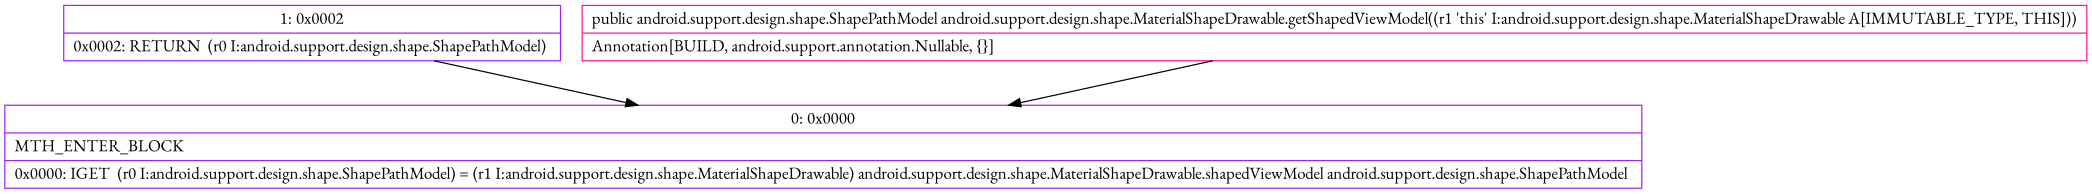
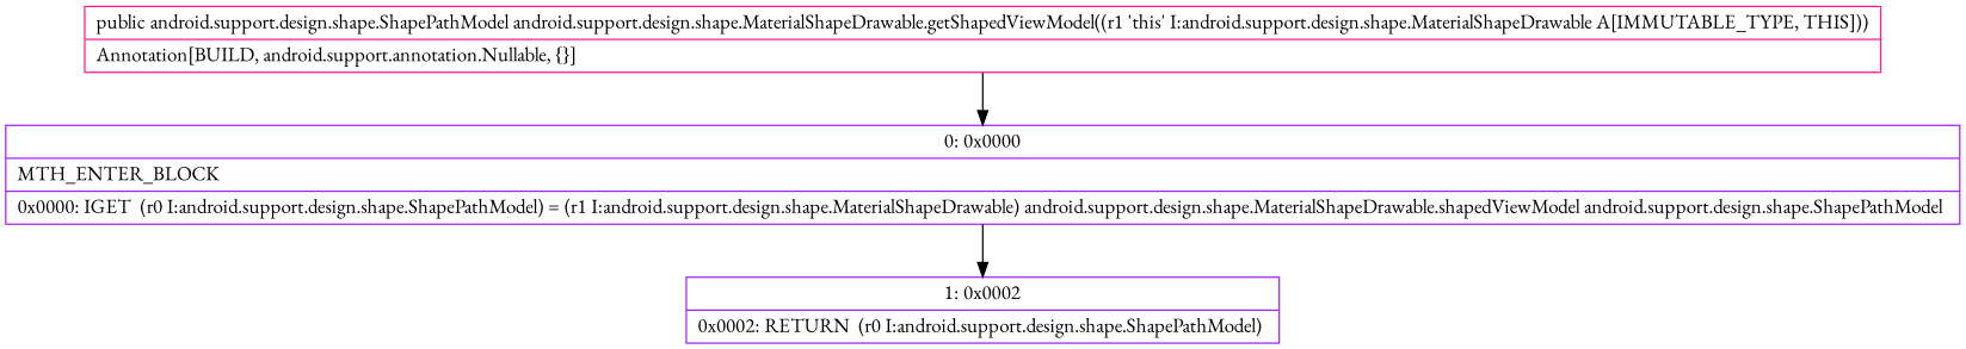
  digraph {
    fontname="EB Garamond"
    node [shape=record color=purple fontname="EB Garamond"]
    edge [fontname="EB Garamond"]
    n1 [label="{0\:\ 0x0000|MTH_ENTER_BLOCK\l|0x0000: IGET  (r0 I:android.support.design.shape.ShapePathModel) = (r1 I:android.support.design.shape.MaterialShapeDrawable) android.support.design.shape.MaterialShapeDrawable.shapedViewModel android.support.design.shape.ShapePathModel \l}"]
    n2 [label="{1\:\ 0x0002|0x0002: RETURN  (r0 I:android.support.design.shape.ShapePathModel) \l}"]
    n3 [label="{public android.support.design.shape.ShapePathModel android.support.design.shape.MaterialShapeDrawable.getShapedViewModel((r1 'this' I:android.support.design.shape.MaterialShapeDrawable A[IMMUTABLE_TYPE, THIS]))  | Annotation[BUILD, android.support.annotation.Nullable, \{\}]\l}" color=deeppink]
-   n2 -> n1
+   n1 -> n2
    n3 -> n1
  }
